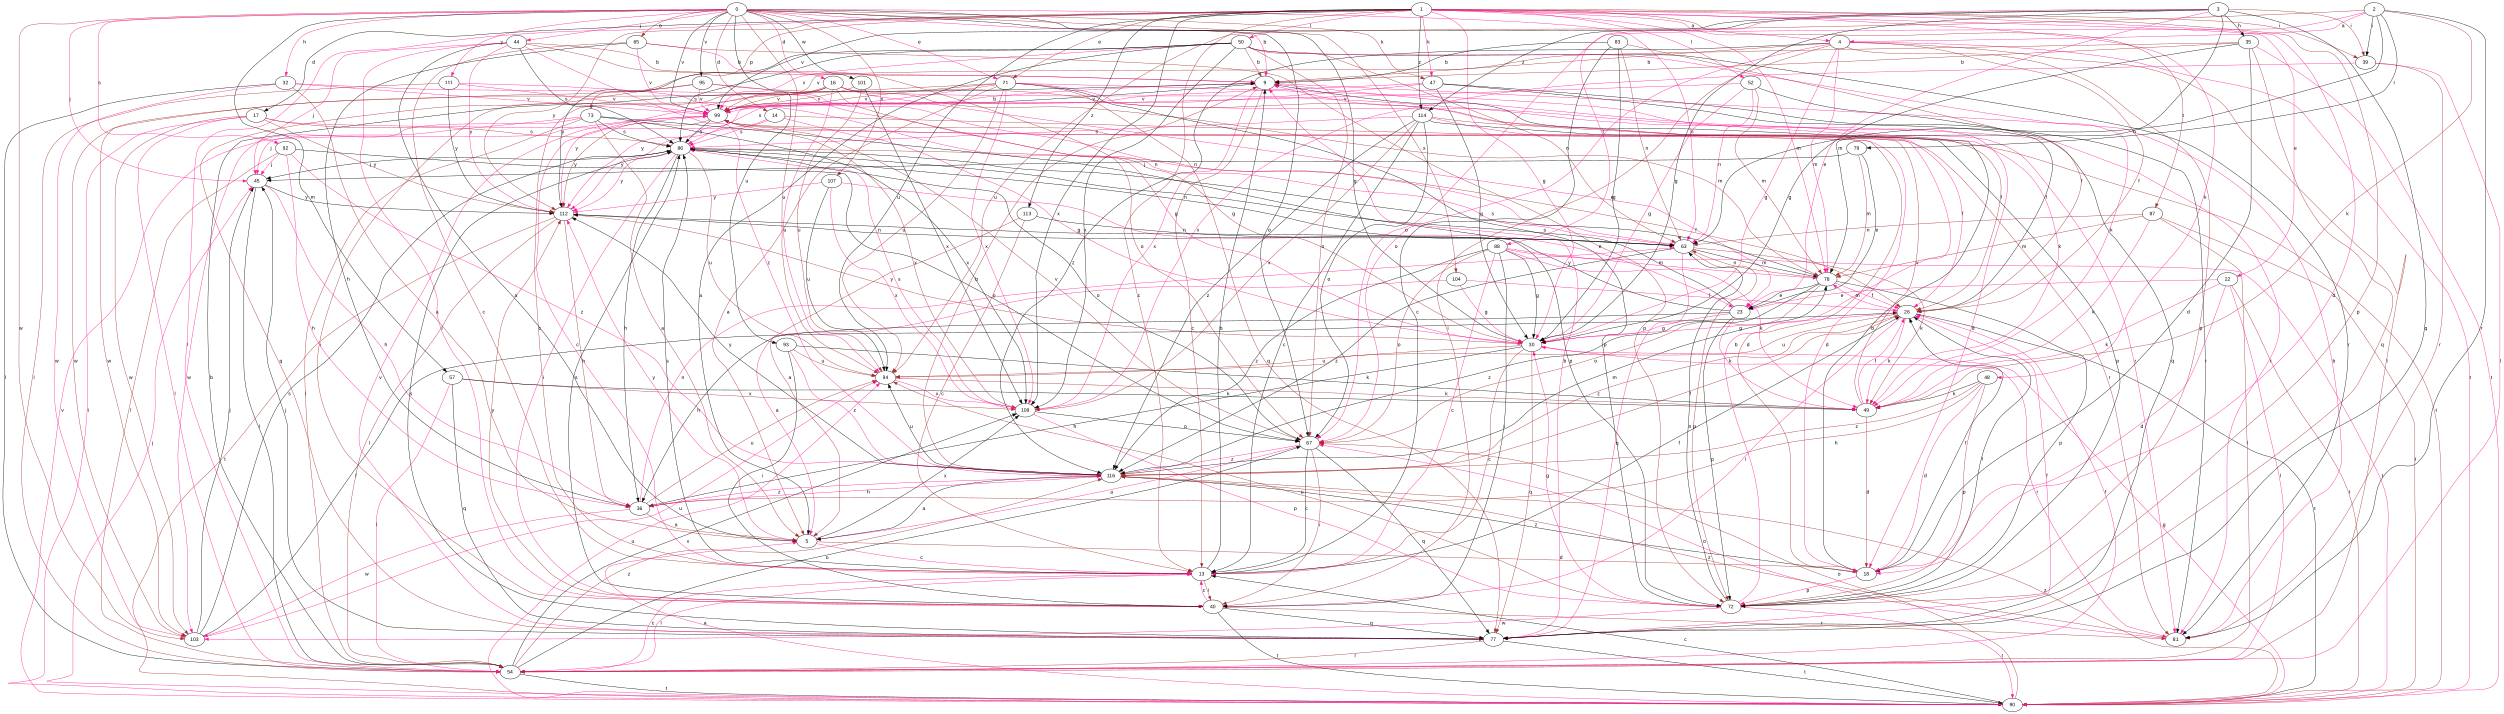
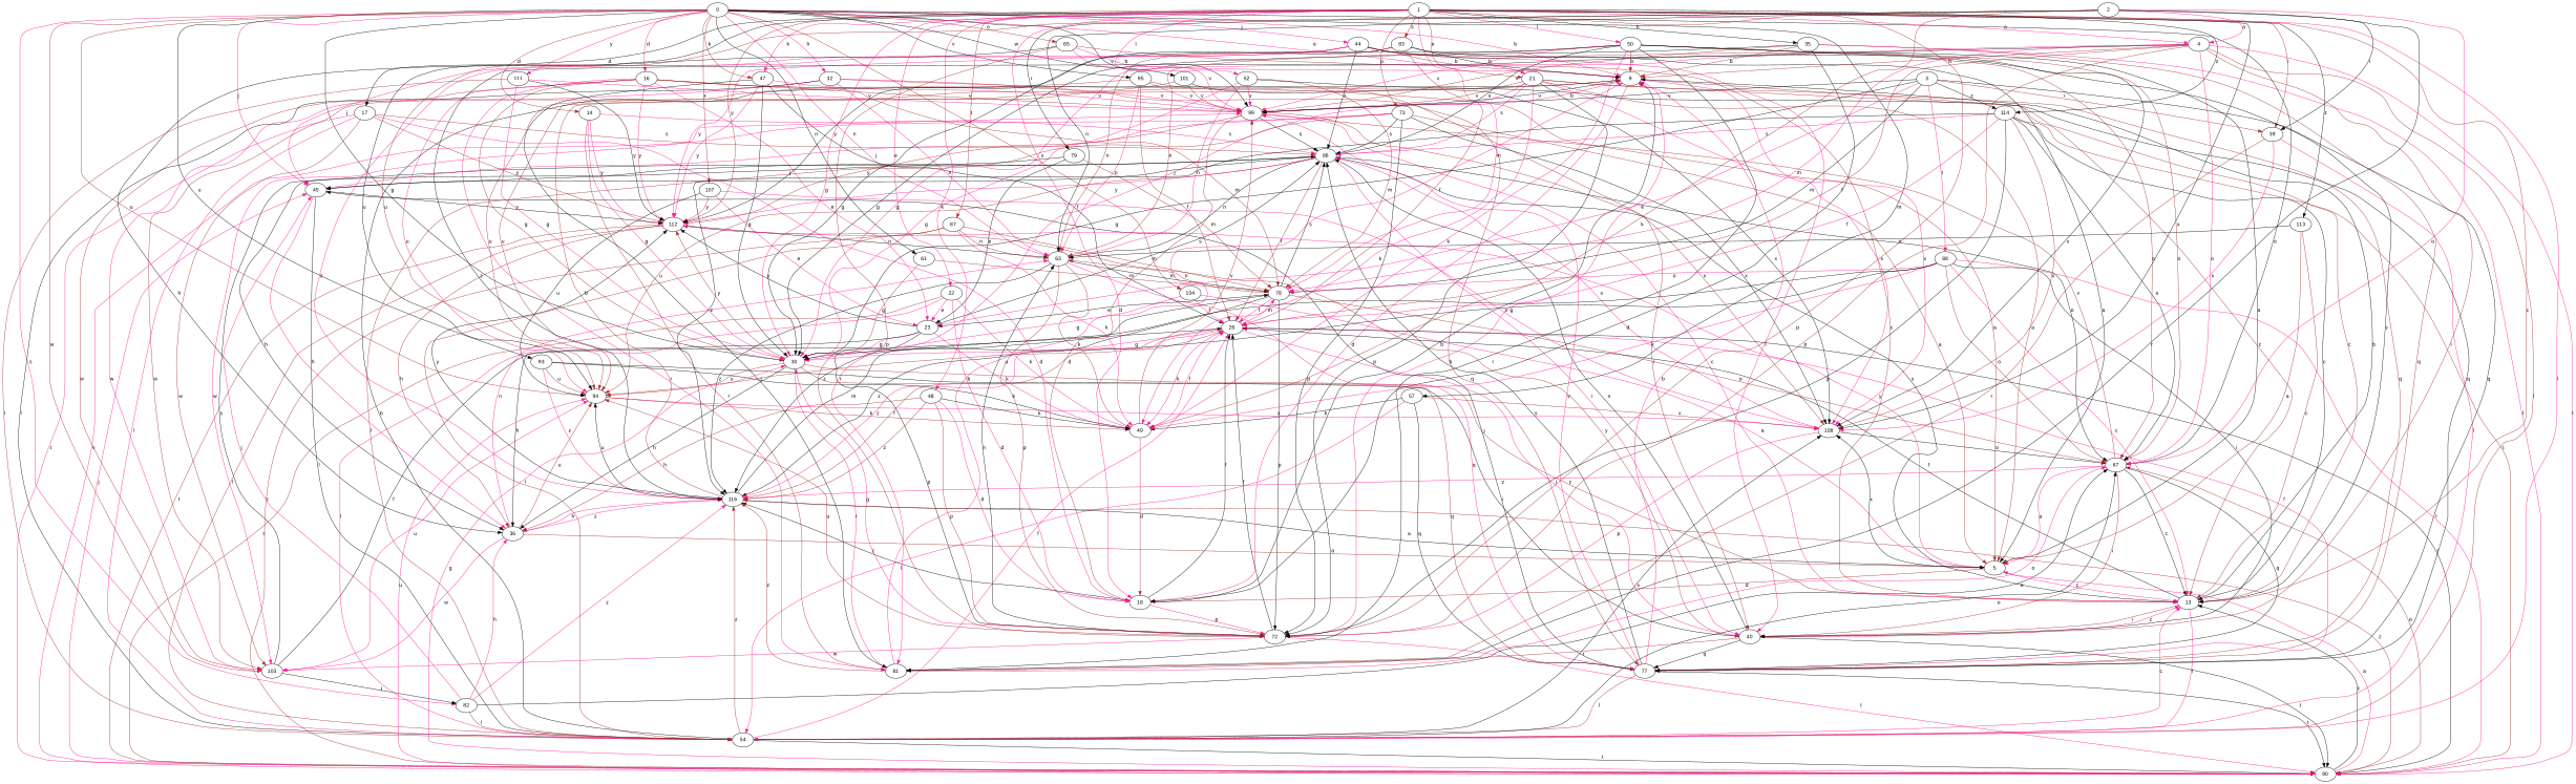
  strict digraph {
    fontname="Liberation Sans"
    node [fontname="Liberation Sans"]
    edge [color=deeppink fontname="Liberation Sans"]
    0
    9
    14
    16
    21
    30
    32
    44
    45
    47
    57
+   61
    63
    65
    67
    82
    93
    94
    95
    99
    101
    103
    104
    107
    111
    13
    18
    108
    112
    81
    86
    n32 [label=78]
    23
    40
    72
    49
    77
    5
    36
    54
    116
    26
    1
    4
    17
    22
    35
    39
    48
    50
    52
    n52 [label=73]
    83
    87
    113
    114
    90
    2
    79
    3
    88
    0 -> 9 [label=b]
    0 -> 14 [color=brown label=d]
    0 -> 16 [label=d]
    0 -> 21 [label=e]
    0 -> 30 [color=black label=g]
    0 -> 32 [label=h]
    0 -> 44 [label=j]
    0 -> 45 [label=j]
    0 -> 47 [color=brown label=k]
    0 -> 57 [color=black label=m]
+   0 -> 61 [color=black label=n]
    0 -> 63 [label=n]
    0 -> 65 [color=brown label=o]
    0 -> 67 [color=black label=o]
    0 -> 82 [label=s]
    0 -> 93 [color=black label=u]
    0 -> 94 [color=brown label=u]
    0 -> 95 [color=black label=v]
    0 -> 99 [color=black label=v]
    0 -> 101 [color=black label=w]
    0 -> 103 [color=brown label=w]
    0 -> 104 [color=brown label=x]
    0 -> 107 [color=brown label=x]
    0 -> 111 [label=y]
    9 -> 99 [color=black label=v]
    9 -> 13 [color=brown label=c]
    9 -> 18 [label=d]
    9 -> 108 [label=x]
    14 -> 30 [label=g]
    14 -> 112 [label=y]
    14 -> 81 [color=brown label=r]
    14 -> 86 [label=s]
    16 -> 30 [color=brown label=g]
    16 -> 94 [label=u]
    16 -> 99 [color=brown label=v]
    16 -> 103 [color=brown label=w]
    16 -> 112 [label=y]
    16 -> 81 [label=r]
    16 -> n32 [color=brown label=m]
    16 -> 23 [label=e]
    16 -> 40 [color=brown label=i]
    21 -> 94 [color=brown label=u]
    21 -> 99 [color=brown label=v]
    21 -> 13 [color=brown label=c]
    21 -> 108 [label=x]
    21 -> 81 [label=r]
    21 -> 86 [label=s]
    21 -> 72 [color=black label=p]
    21 -> 49 [label=k]
    21 -> 77 [color=brown label=q]
    21 -> 5 [color=brown label=a]
    30 -> 94 [color=brown label=u]
    30 -> 13 [color=brown label=c]
    30 -> 112 [color=brown label=y]
    30 -> 81 [label=r]
    30 -> 77 [color=brown label=q]
    30 -> 36 [color=black label=h]
    32 -> 63 [label=n]
    32 -> 99 [label=v]
    32 -> 103 [label=w]
    32 -> 5 [color=brown label=a]
    32 -> 54 [color=black label=l]
    44 -> 9 [color=brown label=b]
    44 -> 45 [label=j]
    44 -> 67 [color=brown label=o]
    44 -> 112 [label=y]
    44 -> 86 [color=black label=s]
    44 -> 40 [label=i]
    44 -> 5 [color=black label=a]
    44 -> 116 [label=z]
    45 -> 112 [color=black label=y]
    45 -> 36 [label=h]
    45 -> 54 [color=black label=l]
    47 -> 30 [color=black label=g]
    47 -> 99 [label=v]
    47 -> 112 [label=y]
    47 -> 81 [color=black label=r]
    47 -> 26 [color=black label=f]
    57 -> 108 [color=brown label=x]
    57 -> 49 [color=black label=k]
    57 -> 77 [color=black label=q]
    57 -> 54 [label=l]
+   61 -> 30 [color=brown label=g]
+   61 -> n32 [color=brown label=m]
    63 -> n32 [color=black label=m]
    63 -> 72 [color=brown label=p]
    63 -> 49 [color=brown label=k]
    63 -> 77 [label=q]
    63 -> 116 [color=black label=z]
    65 -> 9 [label=b]
    65 -> 99 [label=v]
    65 -> 13 [color=brown label=c]
    65 -> 72 [color=brown label=p]
    65 -> 36 [color=black label=h]
    67 -> 99 [color=brown label=v]
    67 -> 13 [color=black label=c]
    67 -> 40 [color=brown label=i]
    67 -> 77 [color=black label=q]
    67 -> 5 [label=a]
    67 -> 116 [label=z]
    82 -> 45 [label=j]
    82 -> 67 [color=black label=o]
    82 -> 36 [label=h]
    82 -> 54 [color=brown label=l]
    82 -> 116 [label=z]
    93 -> 94 [color=brown label=u]
    93 -> 40 [color=black label=i]
    93 -> 49 [color=black label=k]
    93 -> 116 [label=z]
    94 -> 108 [label=x]
    94 -> 49 [color=brown label=k]
    95 -> 63 [label=n]
    95 -> 99 [label=v]
    95 -> 103 [color=brown label=w]
    95 -> 77 [color=brown label=q]
    95 -> 26 [color=brown label=f]
    99 -> 9 [label=b]
    99 -> 13 [label=c]
    99 -> 18 [color=brown label=d]
    99 -> 108 [color=brown label=x]
    99 -> 112 [color=brown label=y]
    99 -> 86 [color=black label=s]
    101 -> 94 [color=brown label=u]
    101 -> 99 [color=brown label=v]
    101 -> 108 [color=black label=x]
-   103 -> 45 [color=black label=j]
+   103 -> 82 [color=black label=j]
    103 -> 94 [label=u]
    103 -> 86 [color=black label=s]
    103 -> 26 [color=black label=f]
    104 -> 30 [label=g]
    104 -> 5 [label=a]
    104 -> 26 [label=f]
    107 -> 94 [color=black label=u]
    107 -> 108 [label=x]
    107 -> 112 [label=y]
    107 -> 23 [label=e]
    111 -> 30 [label=g]
    111 -> 99 [label=v]
    111 -> 112 [color=black label=y]
    111 -> 54 [color=brown label=l]
    13 -> 9 [color=black label=b]
    13 -> 86 [color=black label=s]
    13 -> 40 [color=brown label=i]
    13 -> 54 [label=l]
    13 -> 26 [color=black label=f]
    18 -> 9 [color=black label=b]
    18 -> 72 [label=p]
    18 -> 116 [color=black label=z]
    18 -> 26 [color=black label=f]
    108 -> 67 [color=black label=o]
    108 -> 86 [label=s]
    108 -> 72 [label=p]
    112 -> 63 [color=black label=n]
    112 -> 36 [color=brown label=h]
    112 -> 54 [color=brown label=l]
    112 -> 90 [color=brown label=t]
    81 -> 9 [label=b]
    81 -> 67 [label=o]
    81 -> 116 [color=brown label=z]
    86 -> 45 [color=black label=j]
    86 -> 63 [color=black label=n]
    86 -> 67 [color=black label=o]
    86 -> 94 [color=brown label=u]
    86 -> 112 [label=y]
    86 -> 40 [label=i]
    86 -> 36 [color=black label=h]
    86 -> 26 [color=brown label=f]
    n32 -> 63 [color=brown label=n]
    n32 -> 67 [color=brown label=o]
    n32 -> 86 [color=black label=s]
    n32 -> 23 [color=black label=e]
    n32 -> 72 [color=black label=p]
    n32 -> 116 [color=black label=z]
    n32 -> 26 [label=f]
    23 -> 30 [label=g]
    23 -> 112 [color=black label=y]
    23 -> 86 [color=black label=s]
    23 -> 72 [color=black label=p]
    23 -> 49 [label=k]
    23 -> 36 [color=black label=h]
    40 -> 13 [label=c]
    40 -> 112 [color=brown label=y]
    40 -> 81 [color=brown label=r]
    40 -> 86 [color=black label=s]
    40 -> 77 [color=black label=q]
    40 -> 90 [color=black label=t]
    72 -> 9 [label=b]
    72 -> 30 [label=g]
    72 -> 63 [color=black label=n]
    72 -> 94 [color=brown label=u]
    72 -> 103 [label=w]
    72 -> 26 [color=black label=f]
    72 -> 90 [label=t]
    49 -> 99 [color=brown label=v]
    49 -> 18 [color=brown label=d]
    49 -> 26 [label=f]
    77 -> 9 [label=b]
    77 -> 45 [color=black label=j]
    77 -> 99 [label=v]
    77 -> 86 [color=black label=s]
    77 -> 54 [color=brown label=l]
    77 -> 26 [label=f]
    77 -> 90 [color=black label=t]
    5 -> 13 [label=c]
    5 -> 18 [color=brown label=d]
    5 -> 108 [color=black label=x]
    5 -> 112 [label=y]
    36 -> 63 [label=n]
    36 -> 94 [color=brown label=u]
    36 -> 103 [label=w]
    36 -> 5 [color=brown label=a]
    36 -> 116 [label=z]
    54 -> 9 [color=black label=b]
    54 -> 67 [color=black label=o]
    54 -> 13 [label=c]
    54 -> 108 [color=black label=x]
    54 -> 116 [color=brown label=z]
    54 -> 26 [label=f]
    54 -> 90 [color=black label=t]
    116 -> 9 [color=brown label=b]
    116 -> 94 [color=black label=u]
    116 -> 112 [color=black label=y]
    116 -> n32 [color=black label=m]
    116 -> 5 [color=black label=a]
    116 -> 36 [label=h]
    116 -> 26 [color=brown label=f]
    26 -> 30 [label=g]
    26 -> 94 [color=brown label=u]
    26 -> n32 [label=m]
    26 -> 40 [label=i]
    26 -> 49 [label=k]
-   26 -> 116 [color=brown label=z]
+   26 -> 116 [label=z]
    26 -> 90 [color=black label=t]
    1 -> 21 [color=brown label=e]
    1 -> 30 [label=g]
    1 -> 47 [label=k]
    1 -> 94 [color=black label=u]
    1 -> 13 [color=brown label=c]
    1 -> 18 [label=d]
    1 -> 108 [color=black label=x]
    1 -> 112 [color=brown label=y]
    1 -> n32 [label=m]
    1 -> 72 [color=brown label=p]
    1 -> 54 [label=l]
    1 -> 4 [label=a]
    1 -> 17 [color=black label=d]
    1 -> 22 [label=e]
-   3 -> 35 [color=black label=h]
+   1 -> 35 [color=black label=h]
    1 -> 39 [color=brown label=i]
    1 -> 48 [label=k]
    1 -> 50 [label=l]
    1 -> 52 [label=l]
    1 -> n52 [color=brown label=p]
+   1 -> 83 [color=brown label=s]
    1 -> 87 [color=brown label=t]
    1 -> 113 [color=black label=z]
    1 -> 114 [color=black label=z]
    4 -> 9 [color=brown label=b]
    4 -> 30 [label=g]
    4 -> 67 [label=o]
    4 -> n32 [label=m]
    4 -> 40 [color=brown label=i]
    4 -> 72 [color=brown label=p]
    4 -> 54 [color=brown label=l]
    4 -> 116 [color=black label=z]
    4 -> 26 [color=brown label=f]
    4 -> 90 [label=t]
    17 -> 103 [color=brown label=w]
    17 -> 18 [label=d]
    17 -> 112 [color=brown label=y]
    17 -> 86 [color=brown label=s]
    17 -> 54 [label=l]
    17 -> 90 [label=t]
    22 -> 18 [label=d]
    22 -> 23 [label=e]
    22 -> 49 [label=k]
    22 -> 54 [label=l]
    22 -> 90 [color=brown label=t]
    35 -> 9 [color=brown label=b]
    35 -> 30 [color=black label=g]
    35 -> 99 [color=brown label=v]
    35 -> 18 [color=black label=d]
    35 -> 77 [color=brown label=q]
    35 -> 90 [label=t]
    39 -> 108 [label=x]
    39 -> 81 [color=brown label=r]
    39 -> 54 [label=l]
    48 -> 18 [label=d]
    48 -> 72 [color=brown label=p]
    48 -> 49 [color=black label=k]
    48 -> 36 [color=brown label=h]
    48 -> 116 [color=brown label=z]
    50 -> 9 [color=brown label=b]
    50 -> 63 [color=brown label=n]
    50 -> 67 [color=brown label=o]
    50 -> 99 [label=v]
    50 -> 108 [color=black label=x]
    50 -> 112 [color=black label=y]
    50 -> 81 [color=black label=r]
    50 -> 86 [color=black label=s]
    50 -> 49 [label=k]
    50 -> 5 [color=black label=a]
    52 -> 30 [label=g]
    52 -> 63 [label=n]
    52 -> 99 [label=v]
    52 -> n32 [color=brown label=m]
    52 -> 77 [color=black label=q]
    n52 -> 45 [label=j]
    n52 -> 103 [label=w]
    n52 -> 108 [color=black label=x]
    n52 -> 86 [color=black label=s]
    n52 -> 72 [color=black label=p]
    n52 -> 5 [color=brown label=a]
    n52 -> 54 [color=brown label=l]
    83 -> 9 [color=black label=b]
    83 -> 30 [color=black label=g]
    83 -> 63 [color=brown label=n]
    83 -> 13 [color=black label=c]
    83 -> 26 [color=brown label=f]
    87 -> 63 [color=brown label=n]
    87 -> n32 [color=brown label=m]
    87 -> 49 [label=k]
    87 -> 54 [color=brown label=l]
    87 -> 90 [color=brown label=t]
    113 -> 63 [color=black label=n]
    113 -> 13 [color=brown label=c]
    113 -> 5 [color=brown label=a]
    114 -> 67 [color=black label=o]
    114 -> 13 [color=black label=c]
    114 -> 108 [color=brown label=x]
    114 -> 86 [label=s]
    114 -> 72 [color=black label=p]
    114 -> 116 [color=black label=z]
    114 -> 26 [label=f]
    114 -> 90 [color=brown label=t]
    90 -> 30 [label=g]
    90 -> 45 [label=j]
    90 -> 67 [color=brown label=o]
    90 -> 94 [label=u]
    90 -> 99 [label=v]
    90 -> 13 [color=black label=c]
    90 -> 5 [label=a]
    90 -> 116 [color=brown label=z]
    2 -> 63 [color=black label=n]
    2 -> 67 [label=o]
    2 -> 94 [color=brown label=u]
    2 -> 81 [color=black label=r]
    2 -> 49 [color=brown label=k]
    2 -> 4 [label=a]
    2 -> 39 [color=black label=i]
    2 -> 79 [color=black label=r]
    79 -> 45 [color=black label=j]
    79 -> n32 [color=brown label=m]
    79 -> 23 [color=black label=e]
    3 -> 30 [color=black label=g]
    3 -> 99 [color=black label=v]
    3 -> n32 [color=black label=m]
    3 -> 23 [label=e]
    3 -> 77 [color=black label=q]
    3 -> 39 [color=brown label=i]
    3 -> 114 [color=black label=z]
    3 -> 88 [label=t]
    88 -> 30 [color=black label=g]
    88 -> 67 [color=brown label=o]
    88 -> 13 [label=c]
-   88 -> n32 [label=m]
+   88 -> n32 [label=o]
    88 -> 40 [color=black label=i]
    88 -> 49 [label=k]
    88 -> 116 [color=black label=z]
    88 -> 90 [label=t]
  }
